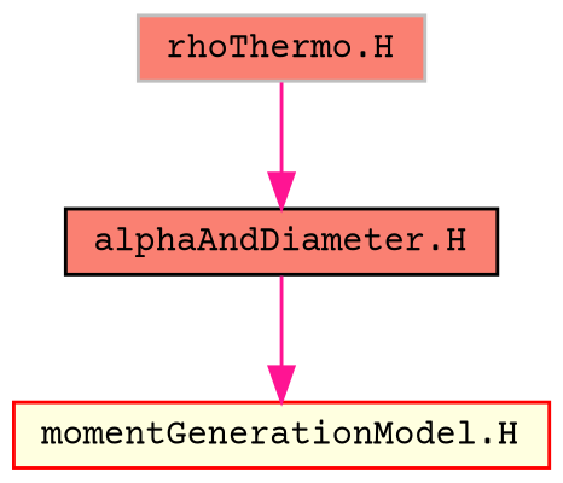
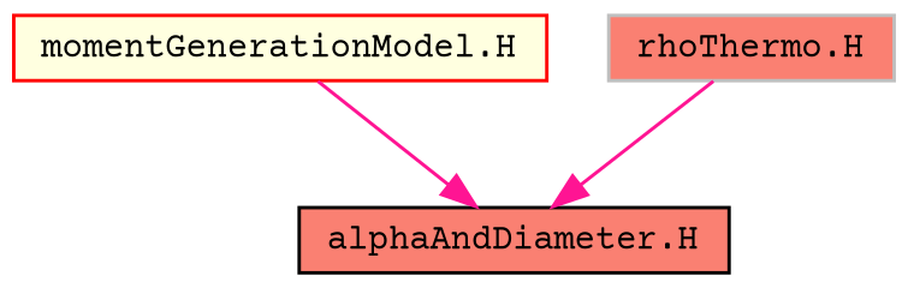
  digraph {
    fontname="Courier Prime"
    node [fillcolor=salmon fontname="Courier Prime" fontsize=10 shape=record style=filled]
    edge [color=deeppink fontname="Courier Prime" fontsize=10 labelfontname=Helvetica labelfontsize=10 style=solid]
    n1 [color=black fontcolor=black height=0.2 label="alphaAndDiameter.H" width=0.4]
    n2 [color=red fillcolor=lightyellow height=0.2 label="momentGenerationModel.H" width=0.4]
    n3 [color=grey75 height=0.2 label="rhoThermo.H" width=0.4]
-   n1 -> n2
+   n2 -> n1
    n3 -> n1
  }
